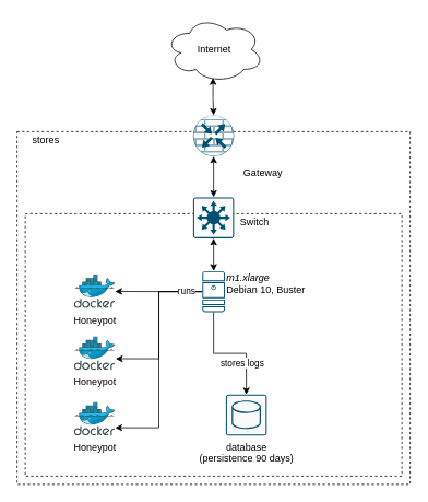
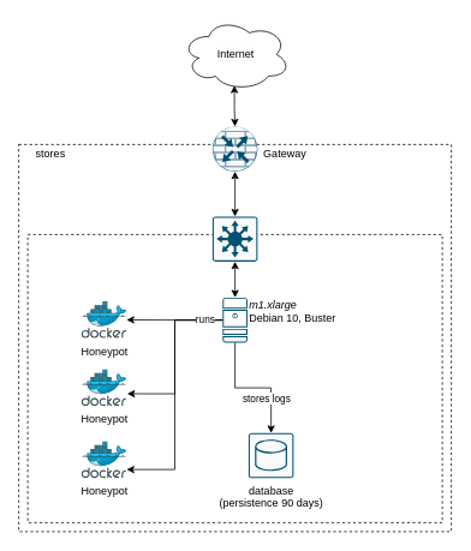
  <mxCell id="0" />
  <mxCell id="1" parent="0" />
  <mxCell id="2" value="" style="rounded=0;whiteSpace=wrap;html=1;dashed=1;labelBackgroundColor=#F5F5F5;fillColor=none;" vertex="1" parent="1"><mxGeometry x="20" y="160" width="480" height="430" as="geometry" /></mxCell>
  <mxCell id="3" value="" style="rounded=0;whiteSpace=wrap;html=1;dashed=1;labelBackgroundColor=#F5F5F5;fillColor=none;" vertex="1" parent="1"><mxGeometry x="30" y="260" width="460" height="320" as="geometry" /></mxCell>
  <mxCell id="4" style="edgeStyle=orthogonalEdgeStyle;rounded=0;orthogonalLoop=1;jettySize=auto;html=1;exitX=0.5;exitY=1;exitDx=0;exitDy=0;exitPerimeter=0;entryX=0.5;entryY=0;entryDx=0;entryDy=0;startArrow=classic;startFill=1;entryPerimeter=0;" edge="1" parent="1" source="5" target="19"><mxGeometry relative="1" as="geometry"><mxPoint x="260" y="340" as="targetPoint" /></mxGeometry></mxCell>
  <mxCell id="5" value="" style="sketch=0;points=[[0.015,0.015,0],[0.985,0.015,0],[0.985,0.985,0],[0.015,0.985,0],[0.25,0,0],[0.5,0,0],[0.75,0,0],[1,0.25,0],[1,0.5,0],[1,0.75,0],[0.75,1,0],[0.5,1,0],[0.25,1,0],[0,0.75,0],[0,0.5,0],[0,0.25,0]];verticalLabelPosition=bottom;html=1;verticalAlign=top;aspect=fixed;align=center;pointerEvents=1;shape=mxgraph.cisco19.rect;prIcon=l3_switch;fillColor=#FAFAFA;strokeColor=#005073;" vertex="1" parent="1"><mxGeometry x="235" y="240" width="50" height="50" as="geometry" /></mxCell>
  <mxCell id="6" style="edgeStyle=orthogonalEdgeStyle;rounded=0;orthogonalLoop=1;jettySize=auto;html=1;exitX=0.5;exitY=1;exitDx=0;exitDy=0;exitPerimeter=0;entryX=0.5;entryY=0;entryDx=0;entryDy=0;entryPerimeter=0;startArrow=classic;startFill=1;" edge="1" parent="1" source="7" target="5"><mxGeometry relative="1" as="geometry" /></mxCell>
  <mxCell id="7" value="" style="sketch=0;points=[[0.5,0,0],[1,0.5,0],[0.5,1,0],[0,0.5,0],[0.145,0.145,0],[0.856,0.145,0],[0.855,0.856,0],[0.145,0.855,0]];verticalLabelPosition=bottom;html=1;verticalAlign=top;aspect=fixed;align=center;pointerEvents=1;shape=mxgraph.cisco19.rect;prIcon=router_with_firewall;fillColor=#FAFAFA;strokeColor=#005073;" vertex="1" parent="1"><mxGeometry x="235" y="140" width="50" height="50" as="geometry" /></mxCell>
  <mxCell id="8" value="stores" style="text;html=1;align=center;verticalAlign=middle;resizable=0;points=[];autosize=1;strokeColor=none;fillColor=none;" vertex="1" parent="1"><mxGeometry x="20" y="160" width="70" height="20" as="geometry" /></mxCell>
  <mxCell id="9" style="edgeStyle=orthogonalEdgeStyle;rounded=0;orthogonalLoop=1;jettySize=auto;html=1;exitX=0.486;exitY=0.931;exitDx=0;exitDy=0;exitPerimeter=0;entryX=0.5;entryY=0;entryDx=0;entryDy=0;entryPerimeter=0;startArrow=classic;startFill=1;endArrow=classic;endFill=1;" edge="1" parent="1" source="10" target="7"><mxGeometry relative="1" as="geometry" /></mxCell>
  <mxCell id="10" value="&lt;span style=&quot;background-color: rgb(255 , 255 , 255)&quot;&gt;Internet&lt;/span&gt;" style="ellipse;shape=cloud;whiteSpace=wrap;html=1;labelBackgroundColor=#F5F5F5;fillColor=default;" vertex="1" parent="1"><mxGeometry x="201" y="20" width="120" height="80" as="geometry" /></mxCell>
- <mxCell id="11" value="Gateway" style="text;html=1;align=center;verticalAlign=middle;resizable=0;points=[];autosize=1;strokeColor=none;fillColor=none;" vertex="1" parent="1"><mxGeometry x="290" y="200" width="60" height="20" as="geometry" /></mxCell>
- <mxCell id="12" value="Switch" style="text;html=1;align=center;verticalAlign=middle;resizable=0;points=[];autosize=1;strokeColor=none;fillColor=none;" vertex="1" parent="1"><mxGeometry x="285" y="260" width="50" height="20" as="geometry" /></mxCell>
+ <mxCell id="11" value="Gateway" style="text;html=1;align=center;verticalAlign=middle;resizable=0;points=[];autosize=1;strokeColor=none;fillColor=none;" vertex="1" parent="1"><mxGeometry x="285" y="160" width="60" height="20" as="geometry" /></mxCell>
  <mxCell id="13" style="edgeStyle=orthogonalEdgeStyle;rounded=0;orthogonalLoop=1;jettySize=auto;html=1;exitX=0.5;exitY=1;exitDx=0;exitDy=0;exitPerimeter=0;entryX=0.5;entryY=0;entryDx=0;entryDy=0;entryPerimeter=0;startArrow=none;startFill=0;endArrow=classic;endFill=1;" edge="1" parent="1" source="19" target="20"><mxGeometry relative="1" as="geometry" /></mxCell>
  <mxCell id="14" value="stores logs" style="edgeLabel;html=1;align=center;verticalAlign=middle;resizable=0;points=[];" vertex="1" connectable="0" parent="13"><mxGeometry x="-0.234" y="-1" relative="1" as="geometry"><mxPoint x="31" y="10" as="offset" /></mxGeometry></mxCell>
  <mxCell id="15" style="edgeStyle=orthogonalEdgeStyle;rounded=0;orthogonalLoop=1;jettySize=auto;html=1;exitX=0;exitY=0.5;exitDx=0;exitDy=0;exitPerimeter=0;entryX=0.994;entryY=0.495;entryDx=0;entryDy=0;entryPerimeter=0;startArrow=none;startFill=0;endArrow=classic;endFill=1;" edge="1" parent="1" source="19" target="22"><mxGeometry relative="1" as="geometry" /></mxCell>
  <mxCell id="16" style="edgeStyle=orthogonalEdgeStyle;rounded=0;orthogonalLoop=1;jettySize=auto;html=1;exitX=0;exitY=0.5;exitDx=0;exitDy=0;exitPerimeter=0;entryX=1.008;entryY=0.655;entryDx=0;entryDy=0;entryPerimeter=0;startArrow=none;startFill=0;endArrow=classic;endFill=1;" edge="1" parent="1" source="19" target="23"><mxGeometry relative="1" as="geometry" /></mxCell>
  <mxCell id="17" style="edgeStyle=orthogonalEdgeStyle;rounded=0;orthogonalLoop=1;jettySize=auto;html=1;exitX=0;exitY=0.5;exitDx=0;exitDy=0;exitPerimeter=0;entryX=0.994;entryY=0.756;entryDx=0;entryDy=0;entryPerimeter=0;startArrow=none;startFill=0;endArrow=classic;endFill=1;" edge="1" parent="1" source="19" target="24"><mxGeometry relative="1" as="geometry" /></mxCell>
  <mxCell id="18" value="runs" style="edgeLabel;html=1;align=center;verticalAlign=middle;resizable=0;points=[];" vertex="1" connectable="0" parent="17"><mxGeometry x="-0.853" y="-2" relative="1" as="geometry"><mxPoint as="offset" /></mxGeometry></mxCell>
  <mxCell id="19" value="" style="sketch=0;points=[[0.015,0.015,0],[0.985,0.015,0],[0.985,0.985,0],[0.015,0.985,0],[0.25,0,0],[0.5,0,0],[0.75,0,0],[1,0.25,0],[1,0.5,0],[1,0.75,0],[0.75,1,0],[0.5,1,0],[0.25,1,0],[0,0.75,0],[0,0.5,0],[0,0.25,0]];verticalLabelPosition=bottom;html=1;verticalAlign=top;aspect=fixed;align=center;pointerEvents=1;shape=mxgraph.cisco19.server;fillColor=#005073;strokeColor=none;labelBackgroundColor=#FFFFFF;" vertex="1" parent="1"><mxGeometry x="246.25" y="330" width="27.5" height="50" as="geometry" /></mxCell>
  <mxCell id="20" value="&lt;div&gt;database&lt;/div&gt;&lt;div&gt;(persistence 90 days)&lt;br&gt;&lt;/div&gt;" style="sketch=0;points=[[0.015,0.015,0],[0.985,0.015,0],[0.985,0.985,0],[0.015,0.985,0],[0.25,0,0],[0.5,0,0],[0.75,0,0],[1,0.25,0],[1,0.5,0],[1,0.75,0],[0.75,1,0],[0.5,1,0],[0.25,1,0],[0,0.75,0],[0,0.5,0],[0,0.25,0]];verticalLabelPosition=bottom;html=1;verticalAlign=top;aspect=fixed;align=center;pointerEvents=1;shape=mxgraph.cisco19.rect;prIcon=database_relational;fillColor=#FAFAFA;strokeColor=#005073;labelBackgroundColor=#FFFFFF;" vertex="1" parent="1"><mxGeometry x="275" y="480.5" width="50" height="50" as="geometry" /></mxCell>
  <mxCell id="21" value="&lt;div&gt;&lt;i&gt;m1.xlarge&lt;/i&gt;&lt;/div&gt;&lt;div&gt;Debian 10, Buster&lt;/div&gt;" style="text;html=1;align=left;verticalAlign=middle;resizable=0;points=[];autosize=1;strokeColor=none;fillColor=none;labelBackgroundColor=none;labelBorderColor=none;" vertex="1" parent="1"><mxGeometry x="273.75" y="330" width="110" height="30" as="geometry" /></mxCell>
  <mxCell id="22" value="Honeypot" style="sketch=0;aspect=fixed;html=1;points=[];align=center;image;fontSize=12;image=img/lib/mscae/Docker.svg;labelBackgroundColor=#FFFFFF;fillColor=default;" vertex="1" parent="1"><mxGeometry x="90" y="334.5" width="50" height="41" as="geometry" /></mxCell>
  <mxCell id="23" value="Honeypot" style="sketch=0;aspect=fixed;html=1;points=[];align=center;image;fontSize=12;image=img/lib/mscae/Docker.svg;labelBackgroundColor=#FFFFFF;fillColor=default;" vertex="1" parent="1"><mxGeometry x="90" y="410" width="50" height="41" as="geometry" /></mxCell>
  <mxCell id="24" value="Honeypot" style="sketch=0;aspect=fixed;html=1;points=[];align=center;image;fontSize=12;image=img/lib/mscae/Docker.svg;labelBackgroundColor=#FFFFFF;fillColor=default;" vertex="1" parent="1"><mxGeometry x="90" y="490" width="50" height="41" as="geometry" /></mxCell>
